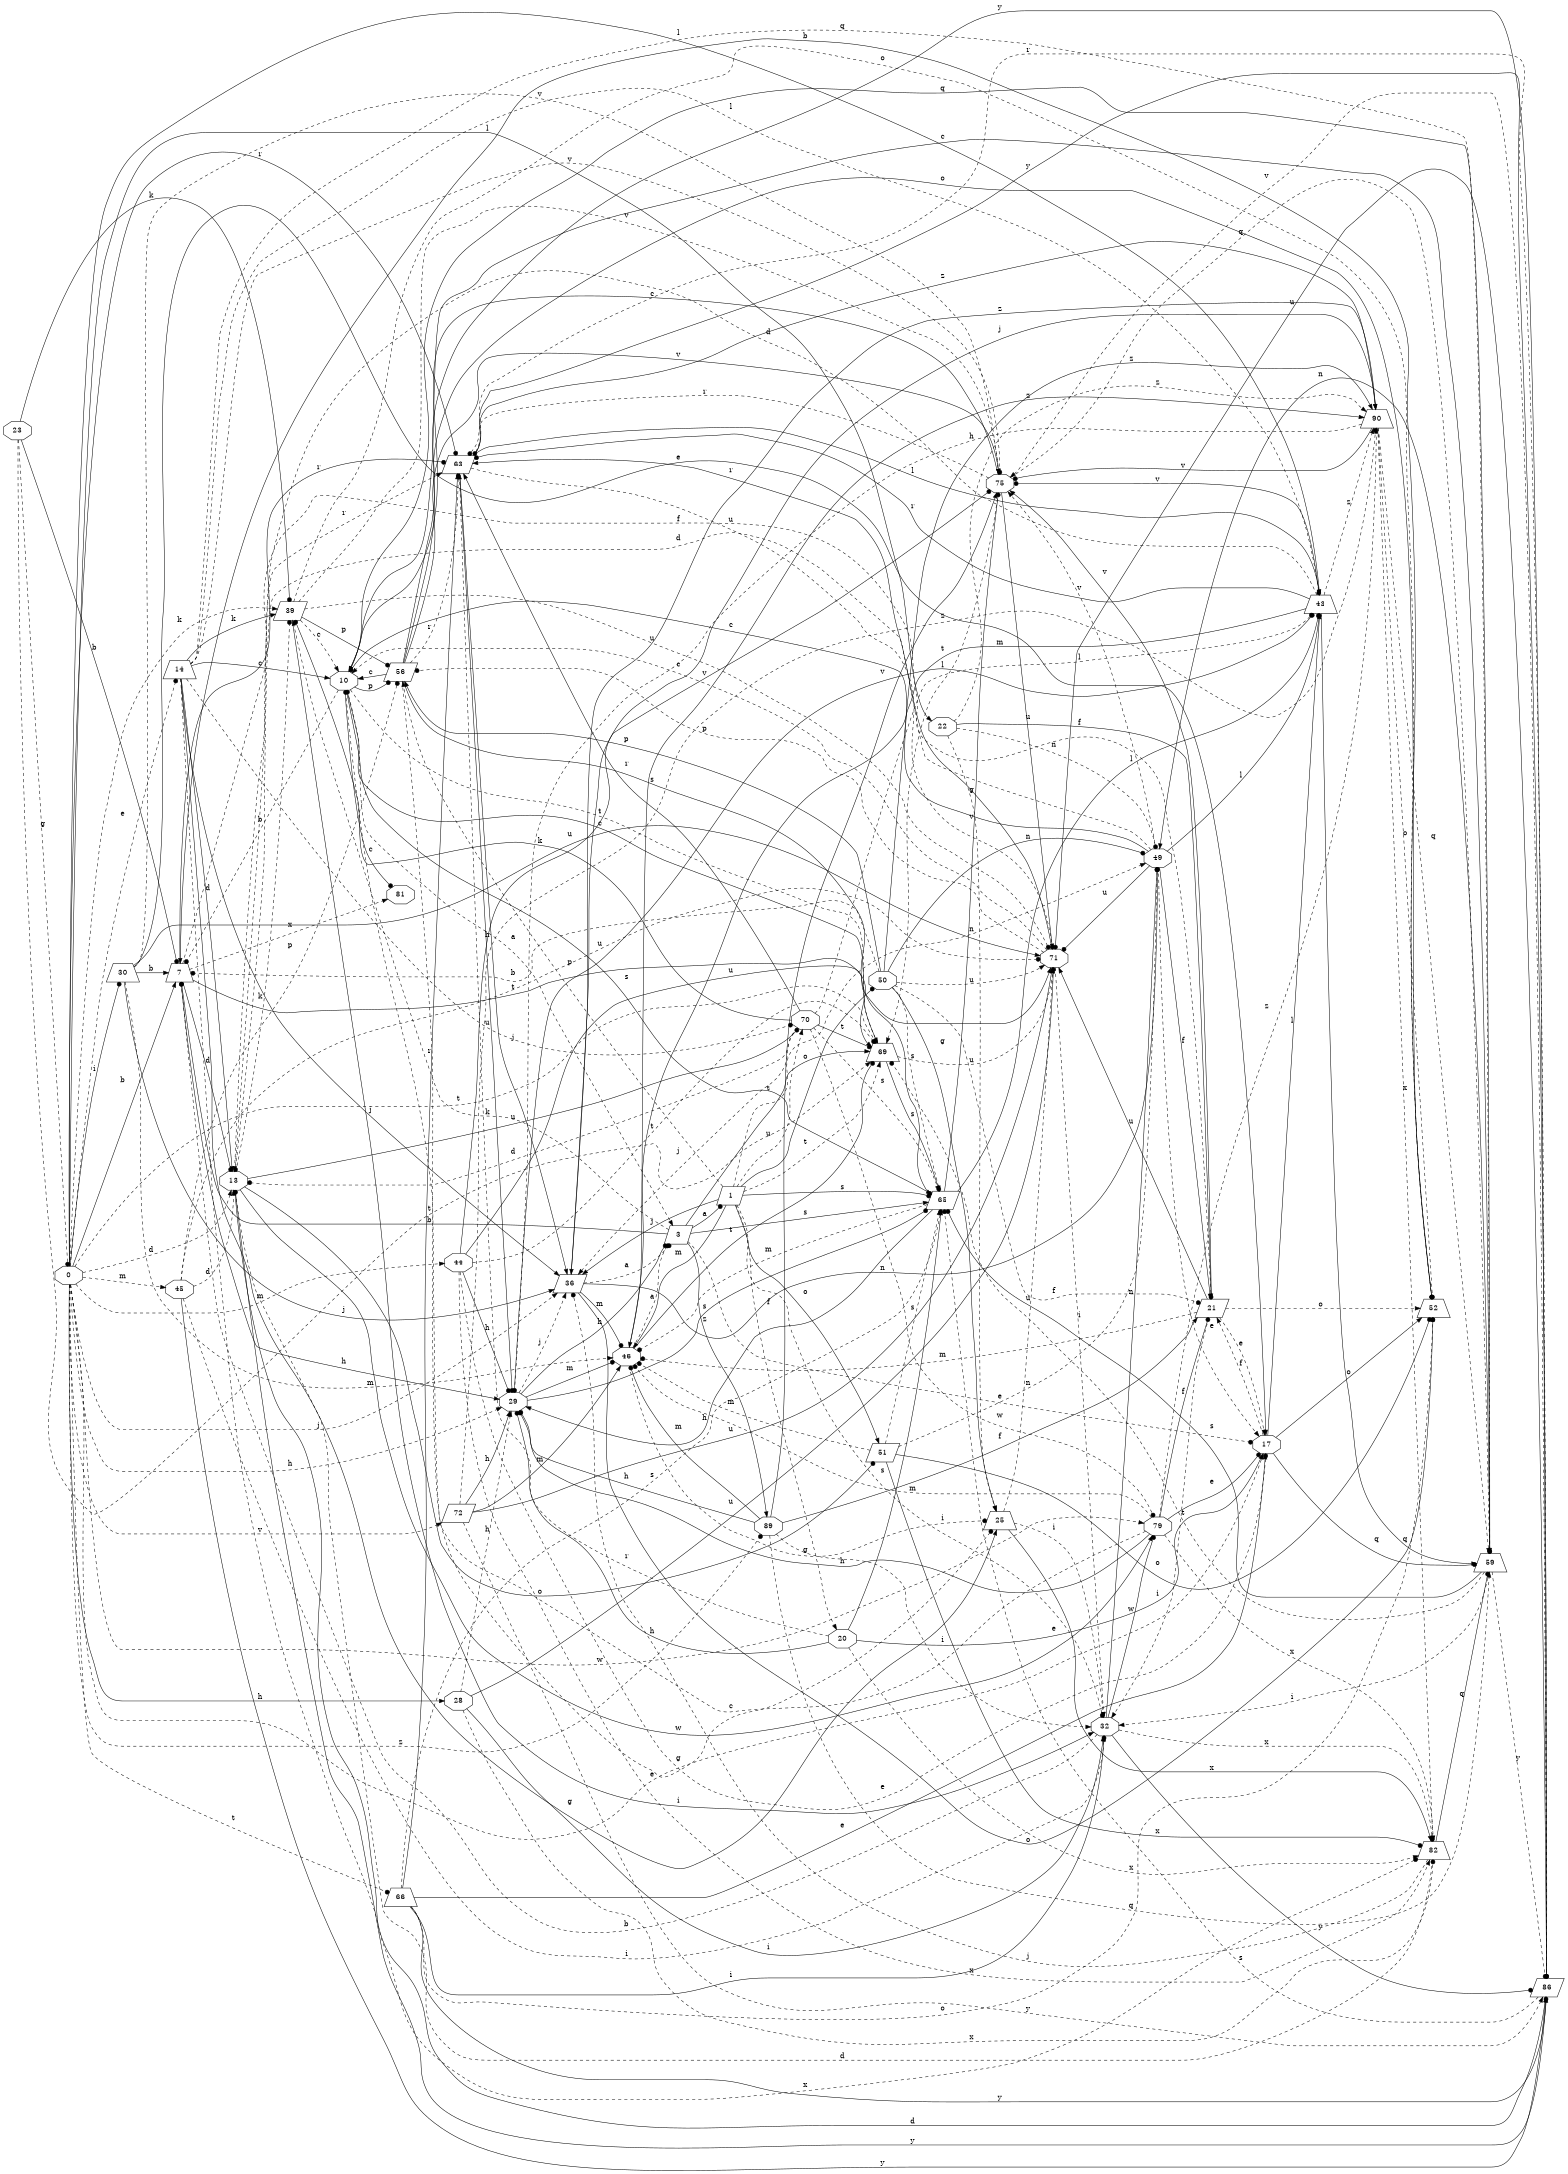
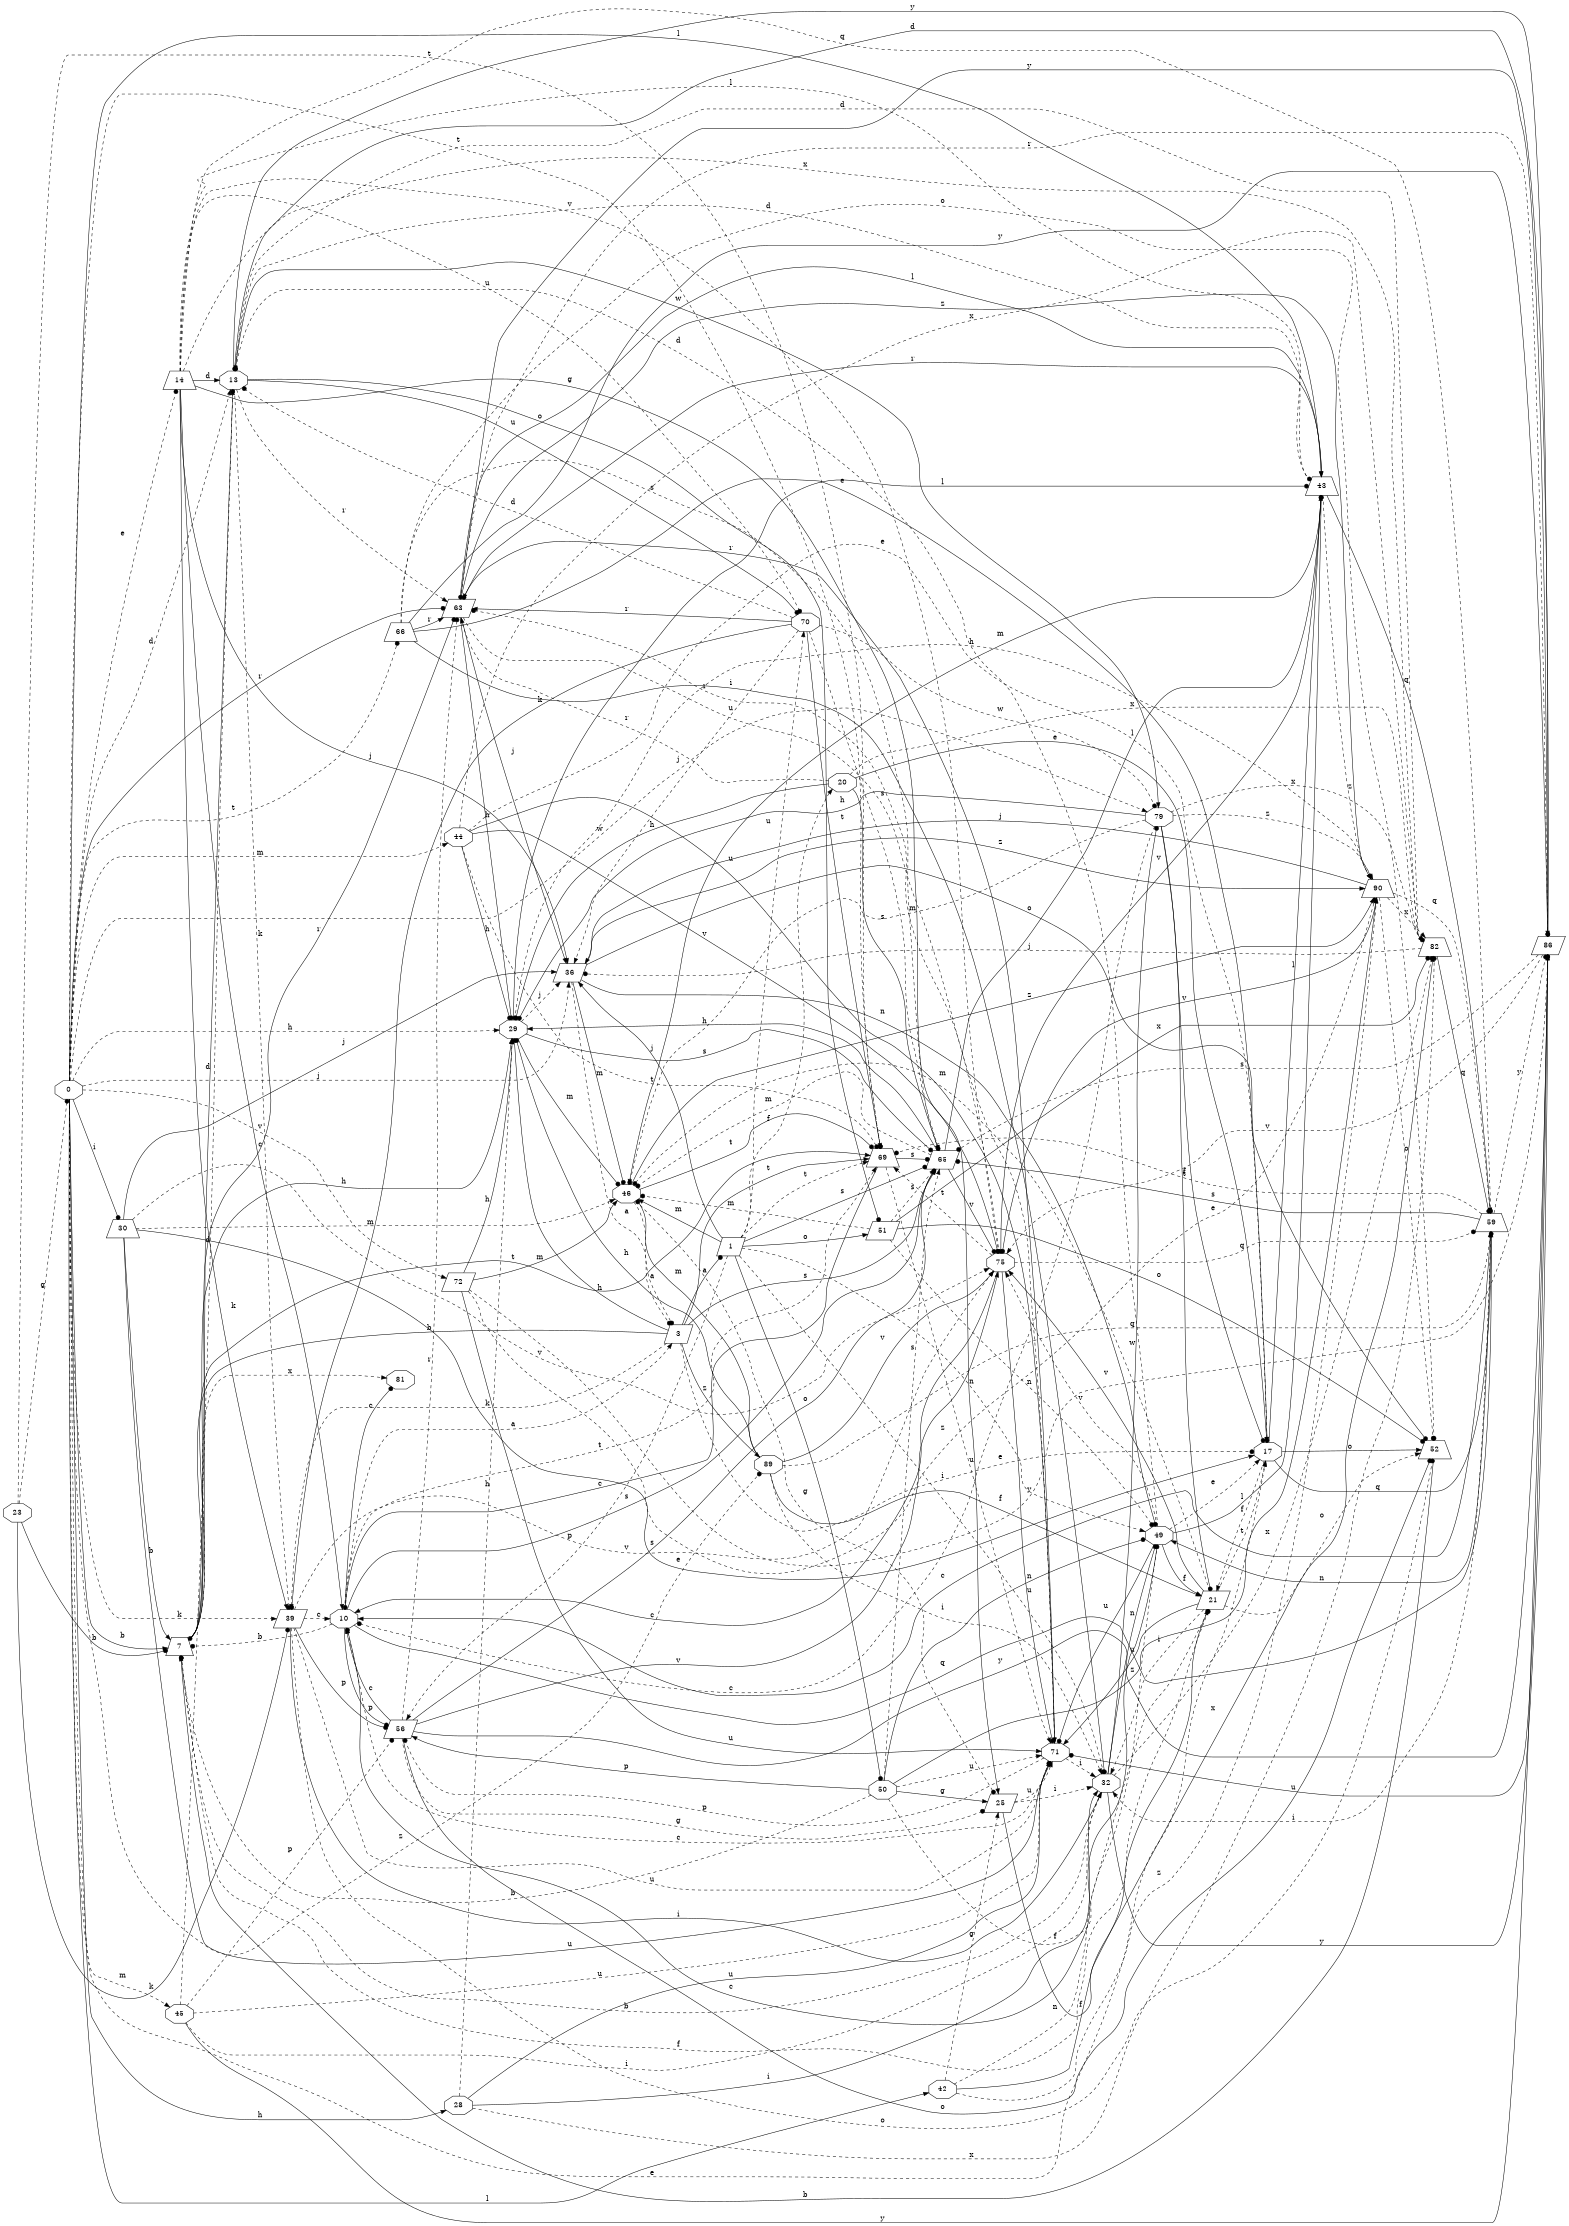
  strict digraph {
    rankdir=LR
    node [shape=octagon]
    edge [arrowhead=normal style=solid]
    7 [shape=trapezium]
    0
    13
    14 [shape=trapezium]
    17
    28
    29
    30 [shape=trapezium]
    36 [shape=parallelogram]
    39 [shape=parallelogram]
-   42 [label=22]
+   42
    43 [shape=trapezium]
    44
    45
    63 [shape=parallelogram]
    66 [shape=trapezium]
    69 [shape=trapezium]
    72 [shape=parallelogram]
    79
    89
    21 [shape=parallelogram]
    81
    51 [shape=parallelogram]
    70
    86 [shape=parallelogram]
    10
    59 [shape=trapezium]
-   25 [shape=trapezium]
+   25 [shape=parallelogram]
    75
    82 [shape=trapezium]
    52 [shape=trapezium]
    23
    32
    71
    46
    65 [shape=parallelogram]
    49
    3 [shape=parallelogram]
    90 [shape=trapezium]
    56 [shape=parallelogram]
    1 [shape=parallelogram]
    20
    50
    7 -> 13 [arrowhead=dot label=d]
    7 -> 29 [label=h]
    7 -> 63 [arrowhead=dot label=r]
    7 -> 69 [label=t]
    7 -> 21 [arrowhead=dot label=f style=dashed]
    7 -> 81 [label=x style=dashed]
    0 -> 7 [label=b]
    0 -> 13 [label=d style=dashed]
    0 -> 14 [arrowhead=dot label=e style=dashed]
    0 -> 17 [label=e style=dashed]
    0 -> 28 [label=h]
    0 -> 29 [label=h style=dashed]
    0 -> 30 [arrowhead=dot label=i]
    0 -> 36 [label=j style=dashed]
    0 -> 39 [label=k style=dashed]
    0 -> 42 [label=l]
    0 -> 43 [label=l]
    0 -> 44 [label=m style=dashed]
    0 -> 45 [label=m style=dashed]
    0 -> 63 [arrowhead=dot label=r]
    0 -> 66 [arrowhead=dot label=t style=dashed]
    0 -> 69 [arrowhead=dot label=t style=dashed]
    0 -> 72 [label=v style=dashed]
    0 -> 79 [label=w style=dashed]
    0 -> 89 [arrowhead=dot label=z style=dashed]
    13 -> 39 [arrowhead=dot label=k style=dashed]
    13 -> 63 [label=r style=dashed]
    13 -> 79 [label=w]
    13 -> 51 [arrowhead=dot label=o]
    13 -> 70 [arrowhead=dot label=u]
    13 -> 86 [arrowhead=dot label=y]
    14 -> 13 [label=d]
    14 -> 36 [label=j]
    14 -> 39 [label=k]
    14 -> 43 [arrowhead=dot label=l style=dashed]
    14 -> 70 [arrowhead=dot label=u style=dashed]
    14 -> 10 [label=c]
    14 -> 59 [arrowhead=dot label=q style=dashed]
    14 -> 25 [label=g]
    14 -> 75 [arrowhead=dot label=v style=dashed]
    14 -> 82 [arrowhead=dot label=x style=dashed]
    17 -> 43 [label=l]
    17 -> 21 [label=f style=dashed]
    17 -> 59 [arrowhead=dot label=q]
    17 -> 52 [label=o]
    28 -> 29 [label=h style=dashed]
    28 -> 82 [arrowhead=dot label=x style=dashed]
    28 -> 32 [label=i]
    28 -> 71 [arrowhead=dot label=u]
    29 -> 36 [label=j style=dashed]
    29 -> 43 [arrowhead=dot label=l]
    29 -> 46 [arrowhead=dot label=m]
    29 -> 65 [arrowhead=dot label=s]
    30 -> 7 [label=b]
    30 -> 17 [label=e]
    30 -> 36 [label=j]
    30 -> 75 [label=v style=dashed]
    30 -> 71 [label=u]
    30 -> 46 [label=m style=dashed]
    36 -> 52 [arrowhead=dot label=o]
    36 -> 46 [arrowhead=dot label=m]
    36 -> 49 [arrowhead=dot label=n]
    36 -> 3 [arrowhead=dot label=a style=dashed]
    36 -> 90 [label=z]
    39 -> 10 [label=c style=dashed]
    39 -> 75 [label=v style=dashed]
    39 -> 52 [arrowhead=dot label=o style=dashed]
    39 -> 32 [label=i]
    39 -> 71 [arrowhead=dot label=u style=dashed]
    39 -> 56 [arrowhead=dot label=p]
    42 -> 21 [label=f]
    42 -> 25 [label=g style=dashed]
    42 -> 49 [arrowhead=dot label=n style=dashed]
    42 -> 90 [label=z style=dashed]
    43 -> 13 [label=d style=dashed]
    43 -> 63 [arrowhead=dot label=r]
    43 -> 59 [label=q]
    43 -> 75 [arrowhead=dot label=v]
    43 -> 46 [label=m]
    43 -> 90 [label=z style=dashed]
    44 -> 17 [arrowhead=dot label=e style=dashed]
    44 -> 29 [arrowhead=dot label=h]
    44 -> 69 [arrowhead=dot label=t style=dashed]
    44 -> 75 [arrowhead=dot label=v]
    44 -> 82 [label=x style=dashed]
    44 -> 71 [label=u]
    45 -> 13 [label=d style=dashed]
    45 -> 86 [label=y]
    45 -> 32 [label=i style=dashed]
    45 -> 71 [arrowhead=dot label=u style=dashed]
    45 -> 56 [arrowhead=dot label=p style=dashed]
    63 -> 29 [arrowhead=dot label=h]
    63 -> 36 [label=j]
    63 -> 43 [label=l]
    63 -> 86 [arrowhead=dot label=y]
    63 -> 71 [label=u style=dashed]
    63 -> 90 [label=z]
    66 -> 17 [label=e]
    66 -> 63 [label=r]
    66 -> 86 [label=y]
    66 -> 52 [arrowhead=dot label=o style=dashed]
    66 -> 32 [arrowhead=dot label=i]
    66 -> 65 [arrowhead=dot label=s style=dashed]
    69 -> 10 [arrowhead=dot label=c]
    69 -> 71 [label=u style=dashed]
    69 -> 65 [arrowhead=dot label=s]
    72 -> 29 [label=h]
    72 -> 86 [label=y style=dashed]
    72 -> 71 [label=u]
    72 -> 46 [label=m]
    72 -> 90 [arrowhead=dot label=z style=dashed]
    79 -> 17 [arrowhead=dot label=e]
    79 -> 29 [arrowhead=dot label=h]
    79 -> 21 [arrowhead=dot label=f]
    79 -> 10 [arrowhead=dot label=c style=dashed]
    79 -> 82 [label=x style=dashed]
    79 -> 46 [arrowhead=dot label=m style=dashed]
    79 -> 90 [label=z style=dashed]
    89 -> 29 [arrowhead=dot label=h]
    89 -> 21 [label=f]
    89 -> 59 [label=q style=dashed]
    89 -> 75 [label=v]
    89 -> 32 [label=i style=dashed]
    89 -> 46 [arrowhead=dot label=m]
-   21 -> 17 [label=e style=dashed]
+   21 -> 17 [label=t style=dashed]
    21 -> 75 [label=v]
    21 -> 52 [label=o style=dashed]
    21 -> 32 [label=i style=dashed]
    21 -> 71 [label=u]
    21 -> 46 [arrowhead=dot label=m style=dashed]
    51 -> 82 [arrowhead=dot label=x]
    51 -> 52 [arrowhead=dot label=o]
    51 -> 46 [arrowhead=dot label=m style=dashed]
    51 -> 65 [label=s style=dashed]
    51 -> 49 [arrowhead=dot label=n style=dashed]
    70 -> 13 [arrowhead=dot label=d style=dashed]
    70 -> 36 [label=j style=dashed]
    70 -> 39 [arrowhead=dot label=k]
-   70 -> 43 [arrowhead=dot label=l style=dashed]
    70 -> 63 [label=r]
    70 -> 69 [arrowhead=dot label=t]
    70 -> 79 [arrowhead=dot label=w style=dashed]
    70 -> 65 [label=s style=dashed]
    86 -> 13 [arrowhead=dot label=d]
    86 -> 63 [arrowhead=dot label=r style=dashed]
    86 -> 75 [label=v style=dashed]
    86 -> 71 [arrowhead=dot label=u]
    86 -> 65 [arrowhead=dot label=s style=dashed]
    10 -> 7 [arrowhead=dot label=b style=dashed]
    10 -> 69 [label=t style=dashed]
    10 -> 81 [arrowhead=dot label=c]
    10 -> 59 [label=q]
    10 -> 65 [label=s]
    10 -> 3 [label=a style=dashed]
    10 -> 56 [arrowhead=dot label=p]
    59 -> 69 [arrowhead=dot label=t style=dashed]
    59 -> 86 [arrowhead=dot label=y style=dashed]
    59 -> 10 [label=c]
    59 -> 32 [label=i style=dashed]
    59 -> 65 [arrowhead=dot label=s]
    59 -> 49 [label=n]
    25 -> 82 [label=x]
    25 -> 32 [label=i style=dashed]
    25 -> 71 [label=u style=dashed]
    75 -> 63 [arrowhead=dot label=r style=dashed]
    75 -> 69 [label=t style=dashed]
    75 -> 10 [label=c]
    75 -> 59 [arrowhead=dot label=q style=dashed]
    75 -> 71 [arrowhead=dot label=u]
    82 -> 13 [arrowhead=dot label=d style=dashed]
    82 -> 36 [arrowhead=dot label=j style=dashed]
    82 -> 59 [arrowhead=dot label=q]
    52 -> 7 [label=b]
    23 -> 7 [arrowhead=dot label=b]
    23 -> 0 [arrowhead=dot label=g style=dashed]
    23 -> 39 [arrowhead=dot label=k]
    23 -> 69 [label=t style=dashed]
    32 -> 7 [arrowhead=dot label=b style=dashed]
    32 -> 79 [arrowhead=dot label=w]
    32 -> 86 [arrowhead=dot label=y]
    32 -> 82 [arrowhead=dot label=x style=dashed]
    32 -> 49 [arrowhead=dot label=n]
    71 -> 63 [label=r]
    71 -> 10 [label=c style=dashed]
    71 -> 32 [label=i style=dashed]
    71 -> 56 [arrowhead=dot label=p style=dashed]
    46 -> 69 [arrowhead=dot label=t]
    46 -> 25 [arrowhead=dot label=g style=dashed]
    46 -> 3 [arrowhead=dot label=a style=dashed]
    46 -> 90 [label=z]
    65 -> 29 [label=h]
    65 -> 43 [arrowhead=dot label=l]
    65 -> 75 [arrowhead=dot label=v]
    65 -> 46 [arrowhead=dot label=m style=dashed]
    49 -> 13 [arrowhead=dot label=d style=dashed]
    49 -> 17 [label=e style=dashed]
    49 -> 43 [arrowhead=dot label=l]
    49 -> 21 [label=f]
    49 -> 10 [arrowhead=dot label=c]
    49 -> 75 [label=v style=dashed]
    49 -> 71 [arrowhead=dot label=u]
    3 -> 7 [arrowhead=dot label=b]
    3 -> 17 [arrowhead=dot label=e style=dashed]
-   29 -> 3 [arrowhead=dot label=h]
+   3 -> 29 [arrowhead=dot label=h]
    3 -> 39 [label=k style=dashed]
    3 -> 69 [label=t]
    3 -> 89 [label=z]
    3 -> 65 [label=s]
    3 -> 1 [arrowhead=dot label=a]
    90 -> 29 [arrowhead=dot label=h style=dashed]
    90 -> 36 [label=j]
    90 -> 59 [label=q style=dashed]
    90 -> 75 [arrowhead=dot label=v]
    90 -> 82 [label=x style=dashed]
    90 -> 52 [arrowhead=dot label=o style=dashed]
    56 -> 63 [arrowhead=dot label=r style=dashed]
    56 -> 86 [arrowhead=dot label=y]
    56 -> 10 [label=c]
    56 -> 25 [arrowhead=dot label=g style=dashed]
    56 -> 75 [label=v]
    56 -> 52 [arrowhead=dot label=o]
    56 -> 65 [arrowhead=dot label=s]
    1 -> 36 [label=j]
    1 -> 69 [label=t style=dashed]
    1 -> 51 [label=o]
    1 -> 70 [label=u style=dashed]
    1 -> 32 [arrowhead=dot label=i style=dashed]
    1 -> 46 [label=m]
    1 -> 65 [arrowhead=dot label=s]
    1 -> 49 [label=n style=dashed]
    1 -> 56 [label=p style=dashed]
    1 -> 20 [label=f style=dashed]
    1 -> 50 [arrowhead=dot label=o]
    20 -> 17 [label=e]
    20 -> 29 [arrowhead=dot label=h]
    20 -> 63 [label=r style=dashed]
    20 -> 82 [label=x style=dashed]
    20 -> 65 [label=s]
    50 -> 7 [arrowhead=dot label=b style=dashed]
    50 -> 21 [arrowhead=dot label=f style=dashed]
    50 -> 25 [label=g]
    50 -> 71 [label=u style=dashed]
    50 -> 65 [label=s style=dashed]
    50 -> 49 [arrowhead=dot label=n]
    50 -> 90 [label=z]
    50 -> 56 [label=p]
  }
